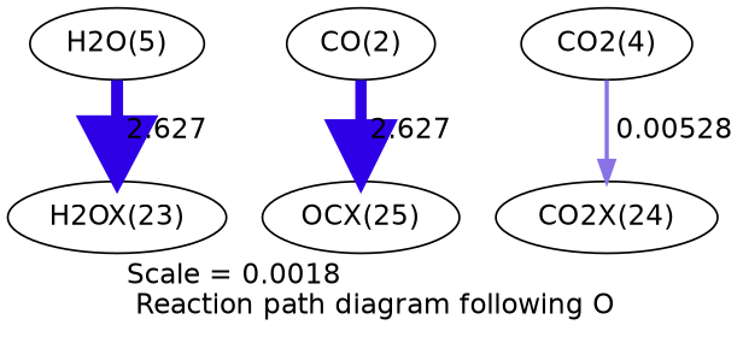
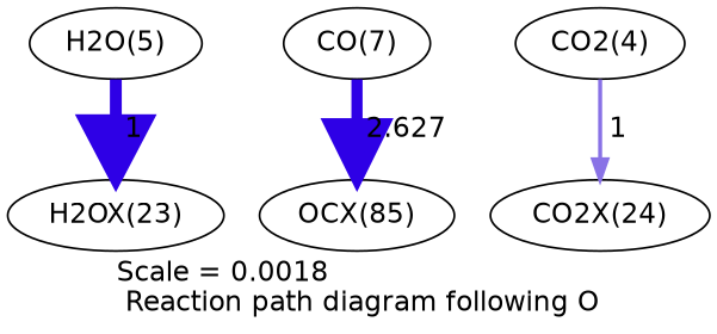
  digraph {
    fontname="DejaVu Sans"
    label="Scale = 0.0018\l Reaction path diagram following O"
    node [fontname="DejaVu Sans"]
    edge [fontname="DejaVu Sans"]
    n1 [label="H2O(5)"]
    n2 [label="H2OX(23)"]
-   n3 [label="CO(2)"]
-   n4 [label="OCX(25)"]
+   n3 [label="CO(7)"]
+   n4 [label="OCX(85)"]
    n5 [label="CO2(4)"]
    n6 [label="CO2X(24)"]
-   n1 -> n2 [arrowsize=3 color="0.7, 1.5, 0.9" label=" 2.627" penwidth=6]
+   n1 -> n2 [arrowsize=3 color="0.7, 1.5, 0.9" label=" 1" penwidth=6]
    n3 -> n4 [arrowsize=2.82 color="0.7, 1.13, 0.9" label=" 2.627" penwidth=5.65]
-   n5 -> n6 [arrowsize=1.02 color="0.7, 0.505, 0.9" label=" 0.00528" penwidth=2.04]
+   n5 -> n6 [arrowsize=1.02 color="0.7, 0.505, 0.9" label=" 1" penwidth=2.04]
  }
